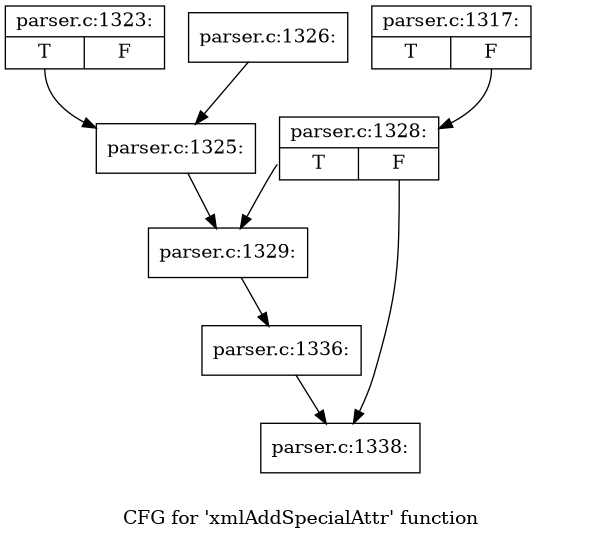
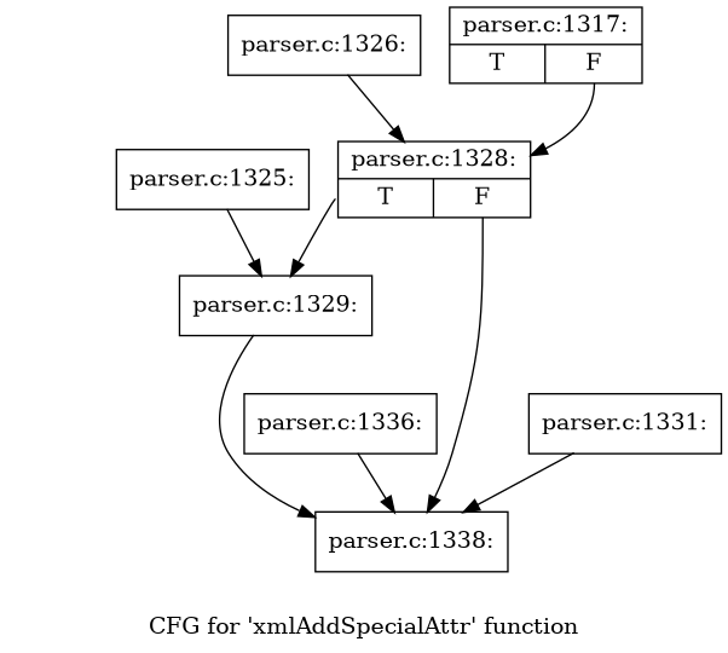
  digraph {
    label="CFG for 'xmlAddSpecialAttr' function"
    node [shape=record]
    n1 [label="{parser.c:1317:|{<s0>T|<s1>F}}"]
    n2 [label="{parser.c:1328:|{<s0>T|<s1>F}}"]
-   n3 [label="{parser.c:1323:|{<s0>T|<s1>F}}"]
    n4 [label="{parser.c:1325:}"]
    n5 [label="{parser.c:1329:}"]
    n6 [label="{parser.c:1338:}"]
    n7 [label="{parser.c:1326:}"]
+   n8 [label="{parser.c:1331:}"]
    n9 [label="{parser.c:1336:}"]
    n1 -> n2 [tailport=s1]
    n2 -> n5 [tailport=s0]
    n2 -> n6 [tailport=s1]
-   n3 -> n4 [tailport=s0]
    n4 -> n5
-   n5 -> n9
-   n7 -> n4
+   n5 -> n6
+   n7 -> n2
+   n8 -> n6
    n9 -> n6
  }
